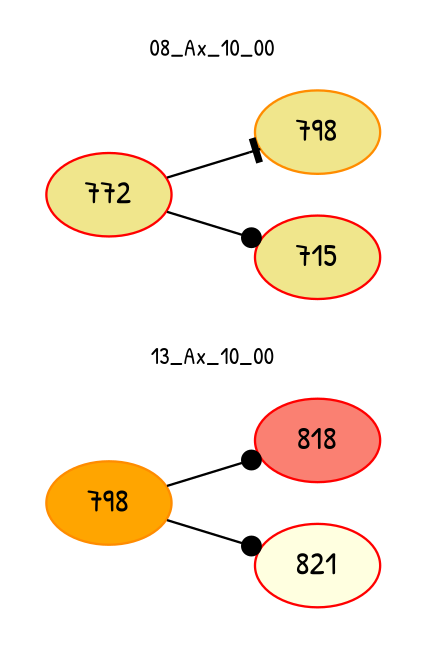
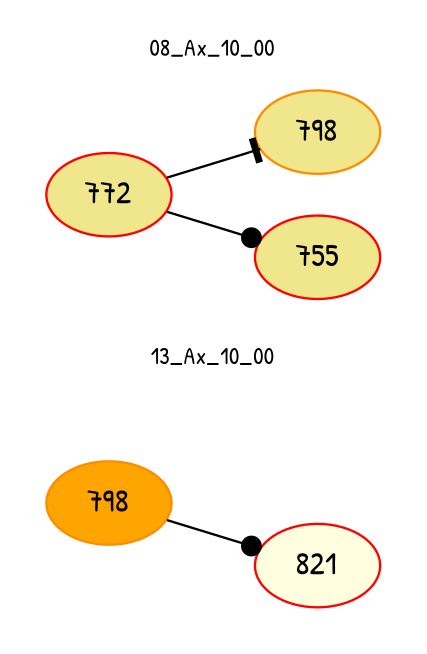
  digraph {
    fontname="Patrick Hand"
    rankdir=LR
    node [color=red fillcolor=khaki fontname="Patrick Hand" style=filled]
    edge [arrowhead=dot color=black fontname="Patrick Hand"]
    n1 [color=darkorange fillcolor=orange label=798]
    n2 [fillcolor=lightyellow label=821]
-   n3 [fillcolor=salmon label=818]
    n4 [label=772]
-   n5 [label=715]
+   n5 [label=755]
    n6 [color=darkorange label=798]
    subgraph cluster_1 {
      color=white
      fontsize=10
      label="13_Ax_10_00"
      n1
      n2
-     n3
    }
    subgraph cluster_2 {
      color=white
      fontsize=10
      label="08_Ax_10_00"
      n4
      n5
      n6
    }
    n1 -> n2
-   n1 -> n3
    n4 -> n5
    n4 -> n6 [arrowhead=tee]
  }
